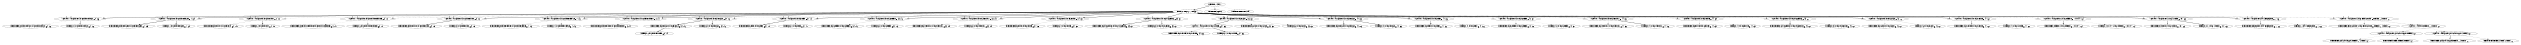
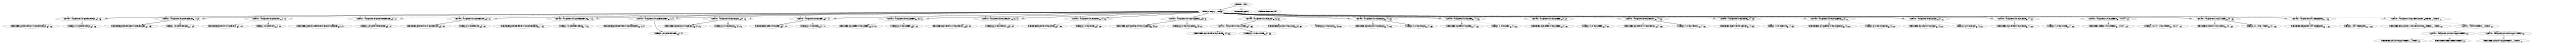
  digraph {
    edge [arrowhead=dot style=bold]
    n1 [label=<(METHOD,&lt;clinit&gt;)>]
    n2 [label=<(BLOCK,&lt;empty&gt;,&lt;empty&gt;)>]
    n3 [label=<(MODIFIER,STATIC)>]
    n4 [label=<(METHOD_RETURN,void)>]
    n5 [label=<(&lt;operator&gt;.assignment,int ATTR_NORMAL = 0)<SUB>138</SUB>>]
    n6 [label=<(&lt;operator&gt;.assignment,int ATTR_BRIGHT = 1)<SUB>139</SUB>>]
    n7 [label=<(&lt;operator&gt;.assignment,int ATTR_DIM = 2)<SUB>140</SUB>>]
    n8 [label=<(&lt;operator&gt;.assignment,int ATTR_UNDERLINE = 3)<SUB>141</SUB>>]
    n9 [label=<(&lt;operator&gt;.assignment,int ATTR_BLINK = 5)<SUB>142</SUB>>]
    n10 [label=<(&lt;operator&gt;.assignment,int ATTR_REVERSE = 7)<SUB>143</SUB>>]
    n11 [label=<(&lt;operator&gt;.assignment,int ATTR_HIDDEN = 8)<SUB>144</SUB>>]
    n12 [label=<(&lt;operator&gt;.assignment,int FG_BLACK = 30)<SUB>146</SUB>>]
    n13 [label=<(&lt;operator&gt;.assignment,int FG_RED = 31)<SUB>147</SUB>>]
    n14 [label=<(&lt;operator&gt;.assignment,int FG_GREEN = 32)<SUB>148</SUB>>]
    n15 [label=<(&lt;operator&gt;.assignment,int FG_YELLOW = 33)<SUB>149</SUB>>]
    n16 [label=<(&lt;operator&gt;.assignment,int FG_BLUE = 34)<SUB>150</SUB>>]
    n17 [label=<(&lt;operator&gt;.assignment,int FG_MAGENTA = 35)<SUB>151</SUB>>]
    n18 [label=<(&lt;operator&gt;.assignment,int FG_CYAN = 36)<SUB>152</SUB>>]
    n19 [label=<(&lt;operator&gt;.assignment,int BG_BLACK = 40)<SUB>155</SUB>>]
    n20 [label=<(&lt;operator&gt;.assignment,int BG_RED = 41)<SUB>156</SUB>>]
    n21 [label=<(&lt;operator&gt;.assignment,int BG_GREEN = 42)<SUB>157</SUB>>]
    n22 [label=<(&lt;operator&gt;.assignment,int BG_YELLOW = 44)<SUB>158</SUB>>]
    n23 [label=<(&lt;operator&gt;.assignment,int BG_BLUE = 44)<SUB>159</SUB>>]
    n24 [label=<(&lt;operator&gt;.assignment,int BG_MAGENTA = 45)<SUB>160</SUB>>]
    n25 [label=<(&lt;operator&gt;.assignment,int BG_CYAN = 46)<SUB>161</SUB>>]
    n26 [label=<(&lt;operator&gt;.assignment,int BG_WHITE = 47)<SUB>162</SUB>>]
    n27 [label=<(&lt;operator&gt;.assignment,String PREFIX = &quot;\u001b[&quot;)<SUB>164</SUB>>]
    n28 [label=<(&lt;operator&gt;.assignment,String SUFFIX = &quot;m&quot;)<SUB>165</SUB>>]
    n29 [label=<(&lt;operator&gt;.assignment,char SEPARATOR = ';')<SUB>166</SUB>>]
    n30 [label=<(&lt;operator&gt;.assignment,String END_COLOR = PREFIX + SUFFIX)<SUB>167</SUB>>]
    n31 [label=<(IDENTIFIER,ATTR_NORMAL,int ATTR_NORMAL = 0)<SUB>138</SUB>>]
    n32 [label=<(LITERAL,0,int ATTR_NORMAL = 0)<SUB>138</SUB>>]
    n33 [label=<(IDENTIFIER,ATTR_BRIGHT,int ATTR_BRIGHT = 1)<SUB>139</SUB>>]
    n34 [label=<(LITERAL,1,int ATTR_BRIGHT = 1)<SUB>139</SUB>>]
    n35 [label=<(IDENTIFIER,ATTR_DIM,int ATTR_DIM = 2)<SUB>140</SUB>>]
    n36 [label=<(LITERAL,2,int ATTR_DIM = 2)<SUB>140</SUB>>]
    n37 [label=<(IDENTIFIER,ATTR_UNDERLINE,int ATTR_UNDERLINE = 3)<SUB>141</SUB>>]
    n38 [label=<(LITERAL,3,int ATTR_UNDERLINE = 3)<SUB>141</SUB>>]
    n39 [label=<(IDENTIFIER,ATTR_BLINK,int ATTR_BLINK = 5)<SUB>142</SUB>>]
    n40 [label=<(LITERAL,5,int ATTR_BLINK = 5)<SUB>142</SUB>>]
    n41 [label=<(IDENTIFIER,ATTR_REVERSE,int ATTR_REVERSE = 7)<SUB>143</SUB>>]
    n42 [label=<(LITERAL,7,int ATTR_REVERSE = 7)<SUB>143</SUB>>]
    n43 [label=<(IDENTIFIER,ATTR_HIDDEN,int ATTR_HIDDEN = 8)<SUB>144</SUB>>]
    n44 [label=<(LITERAL,8,int ATTR_HIDDEN = 8)<SUB>144</SUB>>]
    n45 [label=<(IDENTIFIER,FG_BLACK,int FG_BLACK = 30)<SUB>146</SUB>>]
    n46 [label=<(LITERAL,30,int FG_BLACK = 30)<SUB>146</SUB>>]
    n47 [label=<(IDENTIFIER,FG_RED,int FG_RED = 31)<SUB>147</SUB>>]
    n48 [label=<(LITERAL,31,int FG_RED = 31)<SUB>147</SUB>>]
    n49 [label=<(IDENTIFIER,FG_GREEN,int FG_GREEN = 32)<SUB>148</SUB>>]
    n50 [label=<(LITERAL,32,int FG_GREEN = 32)<SUB>148</SUB>>]
    n51 [label=<(IDENTIFIER,FG_YELLOW,int FG_YELLOW = 33)<SUB>149</SUB>>]
    n52 [label=<(LITERAL,33,int FG_YELLOW = 33)<SUB>149</SUB>>]
    n53 [label=<(IDENTIFIER,FG_BLUE,int FG_BLUE = 34)<SUB>150</SUB>>]
    n54 [label=<(LITERAL,34,int FG_BLUE = 34)<SUB>150</SUB>>]
    n55 [label=<(IDENTIFIER,FG_MAGENTA,int FG_MAGENTA = 35)<SUB>151</SUB>>]
    n56 [label=<(LITERAL,35,int FG_MAGENTA = 35)<SUB>151</SUB>>]
    n57 [label=<(&lt;operator&gt;.assignment,int FG_WHITE = 37)<SUB>153</SUB>>]
    n58 [label=<(IDENTIFIER,FG_CYAN,int FG_CYAN = 36)<SUB>152</SUB>>]
    n59 [label=<(LITERAL,36,int FG_CYAN = 36)<SUB>152</SUB>>]
    n60 [label=<(IDENTIFIER,FG_WHITE,int FG_WHITE = 37)<SUB>153</SUB>>]
    n61 [label=<(LITERAL,37,int FG_WHITE = 37)<SUB>153</SUB>>]
    n62 [label=<(IDENTIFIER,BG_BLACK,int BG_BLACK = 40)<SUB>105</SUB>>]
    n63 [label=<(LITERAL,40,int BG_BLACK = 40)<SUB>155</SUB>>]
    n64 [label=<(IDENTIFIER,BG_RED,int BG_RED = 41)<SUB>156</SUB>>]
    n65 [label=<(LITERAL,41,int BG_RED = 41)<SUB>156</SUB>>]
    n66 [label=<(IDENTIFIER,BG_GREEN,int BG_GREEN = 42)<SUB>157</SUB>>]
    n67 [label=<(LITERAL,42,int BG_GREEN = 42)<SUB>157</SUB>>]
    n68 [label=<(IDENTIFIER,BG_YELLOW,int BG_YELLOW = 44)<SUB>158</SUB>>]
    n69 [label=<(LITERAL,44,int BG_YELLOW = 44)<SUB>158</SUB>>]
    n70 [label=<(IDENTIFIER,BG_BLUE,int BG_BLUE = 44)<SUB>159</SUB>>]
    n71 [label=<(LITERAL,44,int BG_BLUE = 44)<SUB>159</SUB>>]
    n72 [label=<(IDENTIFIER,BG_MAGENTA,int BG_MAGENTA = 45)<SUB>160</SUB>>]
    n73 [label=<(LITERAL,45,int BG_MAGENTA = 45)<SUB>160</SUB>>]
    n74 [label=<(IDENTIFIER,BG_CYAN,int BG_CYAN = 46)<SUB>161</SUB>>]
    n75 [label=<(LITERAL,46,int BG_CYAN = 46)<SUB>161</SUB>>]
    n76 [label=<(IDENTIFIER,BG_WHITE,int BG_WHITE = 47)<SUB>162</SUB>>]
    n77 [label=<(LITERAL,47,int BG_WHITE = 47)<SUB>162</SUB>>]
    n78 [label=<(IDENTIFIER,PREFIX,String PREFIX = &quot;\u001b[&quot;)<SUB>164</SUB>>]
    n79 [label=<(LITERAL,&quot;\u001b[&quot;,String PREFIX = &quot;\u001b[&quot;)<SUB>164</SUB>>]
    n80 [label=<(IDENTIFIER,SUFFIX,String SUFFIX = &quot;m&quot;)<SUB>165</SUB>>]
    n81 [label=<(LITERAL,&quot;m&quot;,String SUFFIX = &quot;m&quot;)<SUB>165</SUB>>]
    n82 [label=<(IDENTIFIER,SEPARATOR,char SEPARATOR = ';')<SUB>166</SUB>>]
    n83 [label=<(LITERAL,';',char SEPARATOR = ';')<SUB>166</SUB>>]
    n84 [label=<(IDENTIFIER,END_COLOR,String END_COLOR = PREFIX + SUFFIX)<SUB>167</SUB>>]
    n85 [label=<(&lt;operator&gt;.addition,PREFIX + SUFFIX)<SUB>167</SUB>>]
    n86 [label=<(&lt;operator&gt;.fieldAccess,AnsiColorLogger.PREFIX)<SUB>167</SUB>>]
    n87 [label=<(&lt;operator&gt;.fieldAccess,AnsiColorLogger.SUFFIX)<SUB>167</SUB>>]
    n88 [label=<(IDENTIFIER,AnsiColorLogger,PREFIX + SUFFIX)<SUB>167</SUB>>]
    n89 [label=<(FIELD_IDENTIFIER,PREFIX,PREFIX)<SUB>167</SUB>>]
    n90 [label=<(IDENTIFIER,AnsiColorLogger,PREFIX + SUFFIX)<SUB>167</SUB>>]
-   n91 [label=<(FIELD_IDENTIFIER,SUFFIX,SUFFIX)<SUB>167</SUB>>]
    n1 -> n2 [arrowhead=normal]
    n1 -> n3 [arrowhead=normal style=dashed]
    n1 -> n4 [arrowhead=onormal style=dotted]
    n2 -> n5
    n2 -> n6
    n2 -> n7 [arrowhead=onormal style=dotted]
    n2 -> n8 [style=dashed]
    n2 -> n9 [arrowhead=onormal]
    n2 -> n10 [arrowhead=normal]
    n2 -> n11
    n2 -> n12 [style=dotted]
    n2 -> n13 [arrowhead=normal]
    n2 -> n14 [arrowhead=onormal]
    n2 -> n15 [arrowhead=normal]
    n2 -> n16 [arrowhead=normal]
    n2 -> n17 [arrowhead=onormal]
    n2 -> n18 [style=dashed]
    n2 -> n19 [arrowhead=normal]
    n2 -> n20
    n2 -> n21 [arrowhead=onormal style=dotted]
    n2 -> n22 [arrowhead=onormal style=dashed]
    n2 -> n23 [style=dashed]
    n2 -> n24 [style=dashed]
    n2 -> n25 [arrowhead=normal]
    n2 -> n26
    n2 -> n27 [arrowhead=onormal style=dashed]
    n2 -> n28 [arrowhead=normal]
    n2 -> n29 [arrowhead=onormal]
    n2 -> n30 [style=dashed]
    n5 -> n31 [arrowhead=onormal style=dotted]
    n5 -> n32 [arrowhead=onormal]
    n6 -> n33
    n6 -> n34
    n7 -> n35 [arrowhead=onormal style=dashed]
    n7 -> n36 [arrowhead=normal]
    n8 -> n37 [style=dotted]
    n8 -> n38 [style=dashed]
    n9 -> n39 [arrowhead=onormal]
    n9 -> n40 [arrowhead=onormal style=dotted]
    n10 -> n41 [arrowhead=onormal style=dashed]
    n10 -> n42 [style=dotted]
    n11 -> n43 [style=dashed]
-   n45 -> n44 [arrowhead=onormal]
+   n11 -> n44 [arrowhead=onormal]
    n12 -> n45 [arrowhead=normal]
    n12 -> n46 [arrowhead=normal]
    n13 -> n47 [arrowhead=onormal]
    n13 -> n48 [arrowhead=normal style=dotted]
    n14 -> n49 [style=dashed]
    n14 -> n50 [arrowhead=normal style=dotted]
    n15 -> n51 [style=dotted]
    n15 -> n52 [style=dashed]
    n16 -> n53 [style=dashed]
    n16 -> n54 [arrowhead=onormal style=dashed]
    n17 -> n55
    n17 -> n56 [arrowhead=onormal]
    n18 -> n57 [arrowhead=onormal]
    n18 -> n58 [style=dashed]
    n18 -> n59 [style=dashed]
    n19 -> n62
    n19 -> n63
    n20 -> n64 [arrowhead=normal]
    n20 -> n65 [arrowhead=onormal style=dashed]
    n21 -> n66 [arrowhead=normal style=dashed]
    n21 -> n67 [arrowhead=onormal style=dotted]
    n22 -> n68 [style=dashed]
    n22 -> n69 [arrowhead=onormal]
    n23 -> n70 [arrowhead=onormal style=dashed]
    n23 -> n71 [style=dotted]
    n24 -> n72
    n24 -> n73 [style=dashed]
    n25 -> n74 [arrowhead=onormal style=dotted]
    n25 -> n75 [arrowhead=normal style=dashed]
    n26 -> n76 [arrowhead=onormal]
    n26 -> n77 [style=dotted]
    n27 -> n78 [arrowhead=normal]
    n27 -> n79 [style=dotted]
    n28 -> n80 [arrowhead=onormal]
    n28 -> n81
    n29 -> n82 [arrowhead=onormal]
    n29 -> n83 [style=dotted]
    n30 -> n84 [arrowhead=normal style=dashed]
    n30 -> n85 [arrowhead=normal style=dashed]
    n57 -> n60 [arrowhead=normal style=dashed]
    n57 -> n61 [arrowhead=onormal]
    n85 -> n86 [style=dashed]
    n85 -> n87 [style=dotted]
    n86 -> n88 [arrowhead=normal style=dotted]
    n86 -> n89 [style=dotted]
    n87 -> n90 [arrowhead=onormal]
-   n87 -> n91 [style=dashed]
  }
